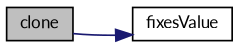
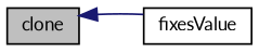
  digraph {
    rankdir=LR
    fontname=Lato
    node [color=black fontname=Lato fontsize=10 shape=record]
    n1 [fillcolor=grey75 fontcolor=black height=0.2 label=clone style=filled width=0.4]
    n2 [height=0.2 label=fixesValue width=0.4]
-   n1 -> n2 [color=midnightblue fontname=Lato fontsize=10 labelfontname=Helvetica labelfontsize=10 style=solid]
+   n2 -> n1 [color=midnightblue fontname=Lato fontsize=10 labelfontname=Helvetica labelfontsize=10 style=solid]
  }
